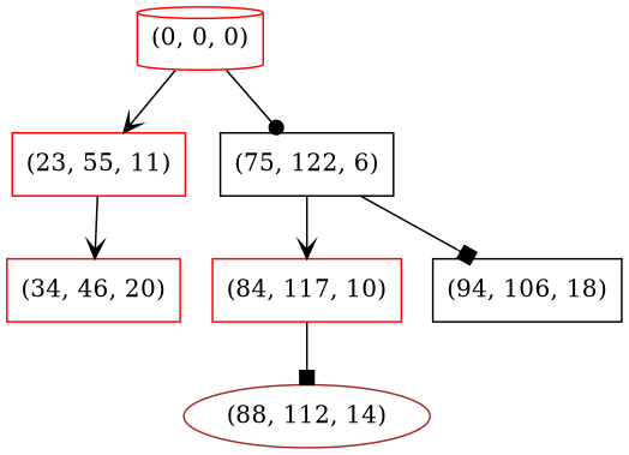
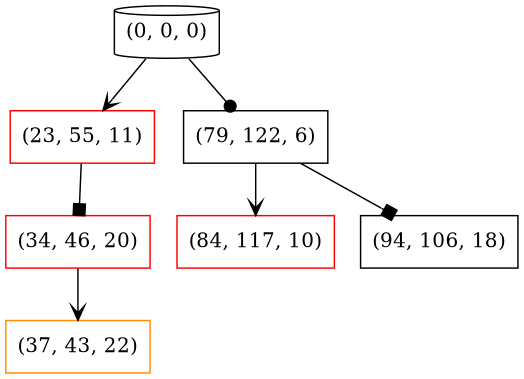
  digraph {
    node [color=black shape=box]
    edge [arrowhead=vee]
-   "(0, 0, 0)" [color=red shape=cylinder]
+   "(0, 0, 0)" [shape=cylinder]
    "(23, 55, 11)" [color=red]
-   "(79, 122, 6)" [label="(75, 122, 6)"]
+   "(79, 122, 6)"
    "(34, 46, 20)" [color=red]
    "(84, 117, 10)" [color=red]
    "(94, 106, 18)"
-   "(88, 112, 14)" [color=brown shape=ellipse]
+   "(37, 43, 22)" [color=darkorange]
    "(0, 0, 0)" -> "(23, 55, 11)"
    "(0, 0, 0)" -> "(79, 122, 6)" [arrowhead=dot]
-   "(23, 55, 11)" -> "(34, 46, 20)"
+   "(23, 55, 11)" -> "(34, 46, 20)" [arrowhead=box]
    "(79, 122, 6)" -> "(84, 117, 10)"
    "(79, 122, 6)" -> "(94, 106, 18)" [arrowhead=box]
-   "(84, 117, 10)" -> "(88, 112, 14)" [arrowhead=box]
+   "(34, 46, 20)" -> "(37, 43, 22)"
  }
